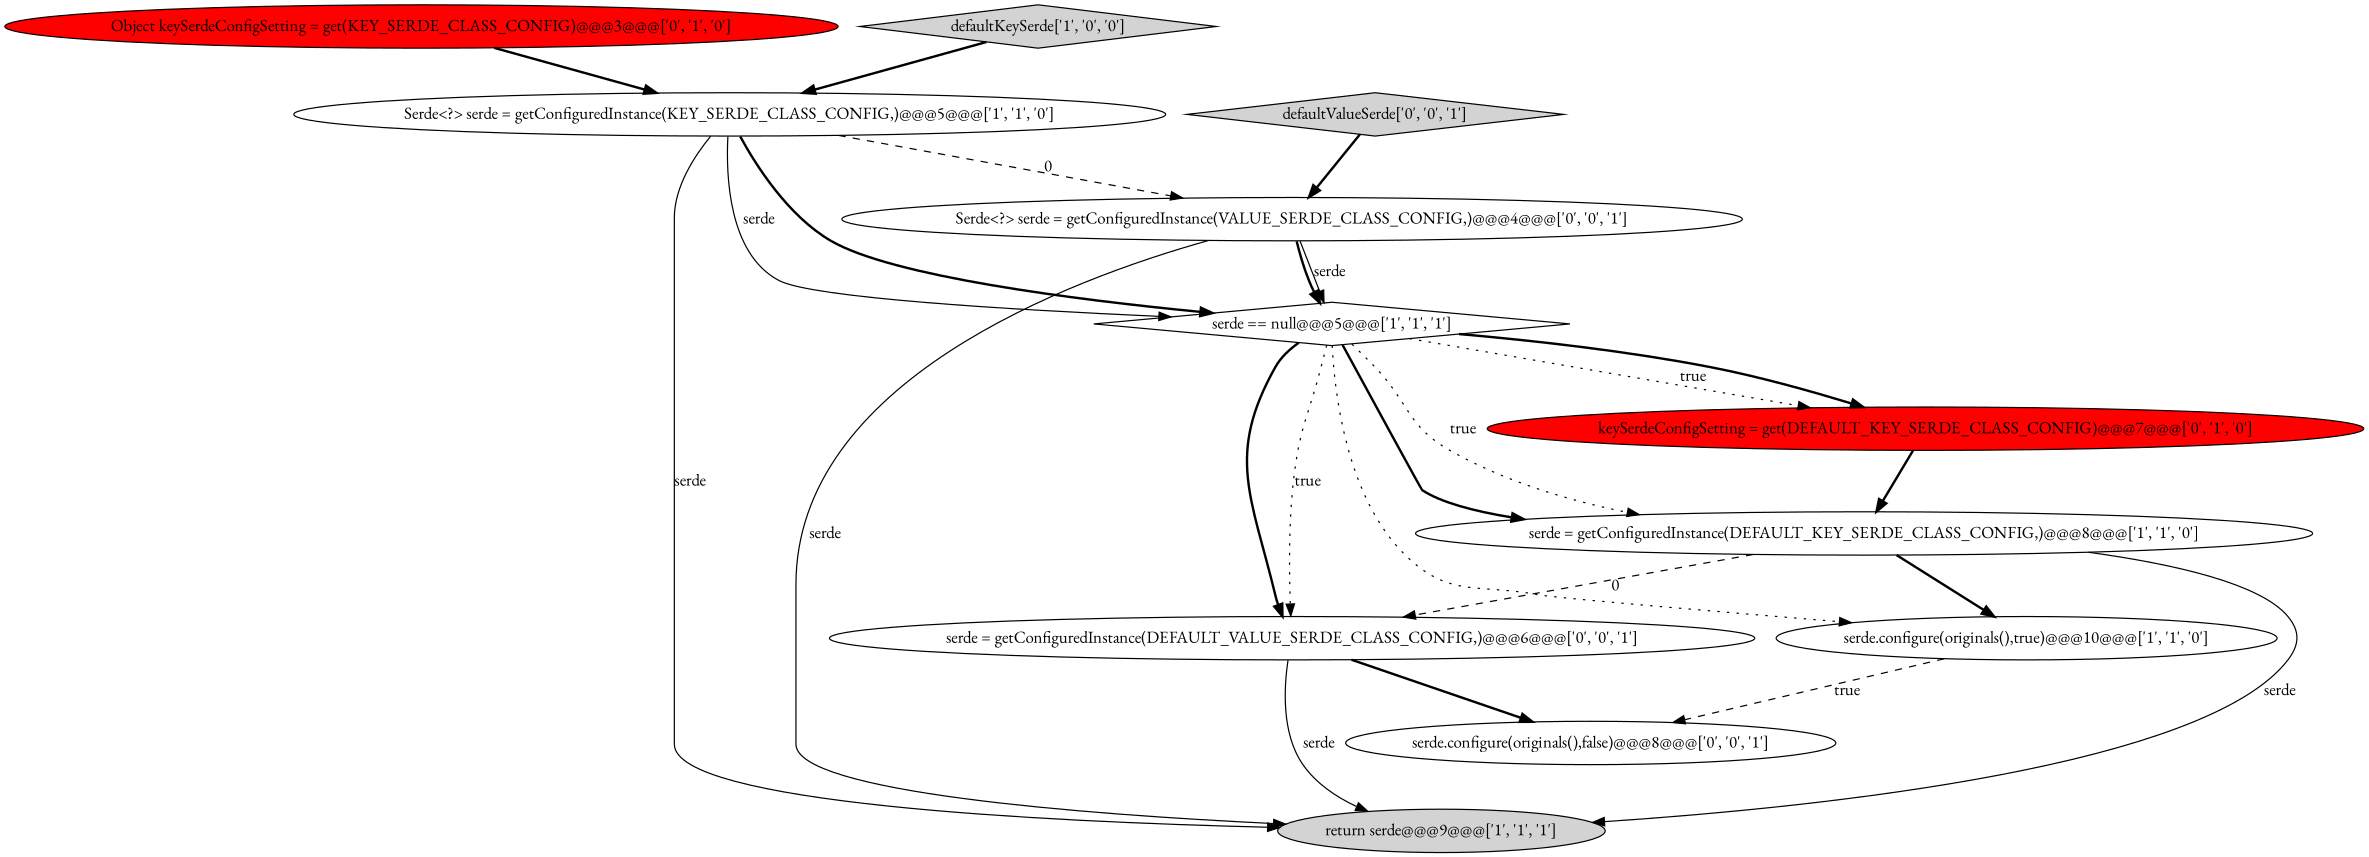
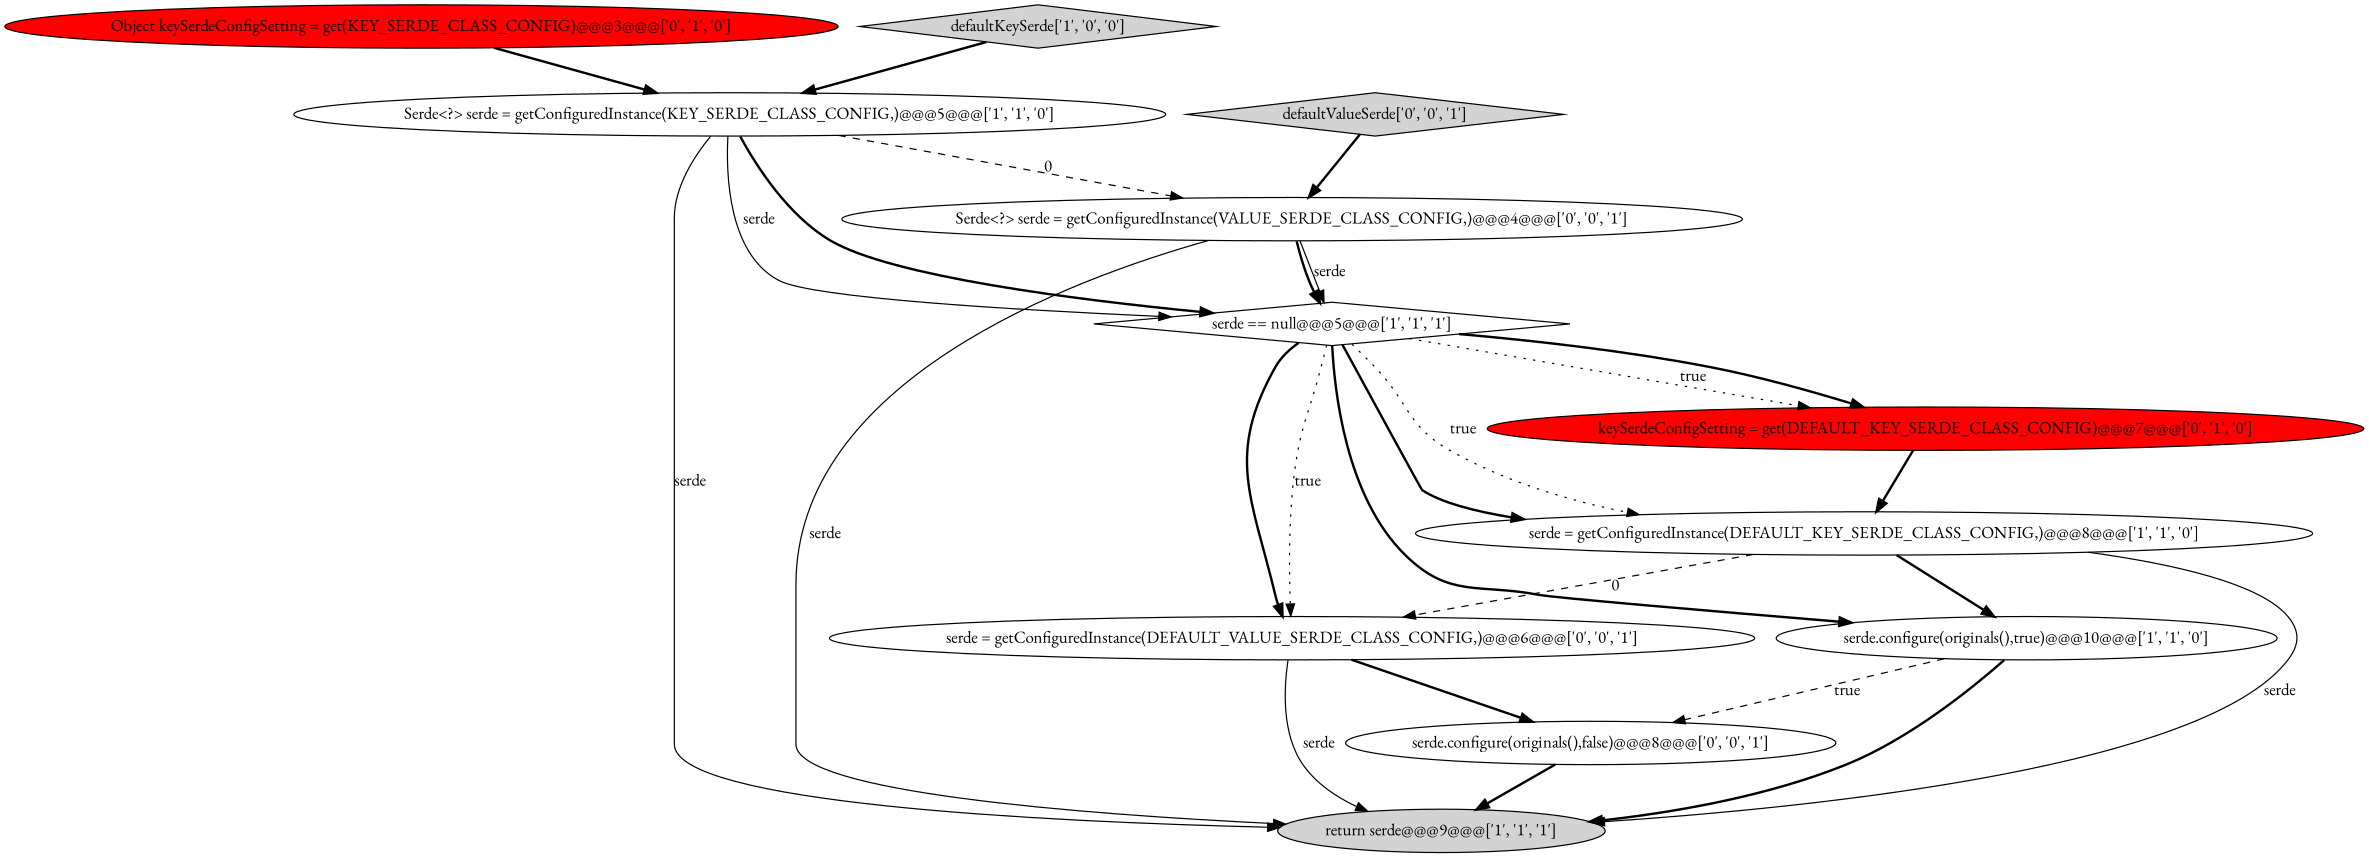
  digraph {
    fontname="EB Garamond"
    node [fillcolor=white fontname="EB Garamond" shape=ellipse style=filled]
    edge [fontname="EB Garamond" style=bold]
    n1 [label="serde.configure(originals(),true)@@@10@@@['1', '1', '0']"]
    n2 [fillcolor=lightgray label="return serde@@@9@@@['1', '1', '1']"]
    n3 [label="serde.configure(originals(),false)@@@8@@@['0', '0', '1']"]
    n4 [label="serde = getConfiguredInstance(DEFAULT_KEY_SERDE_CLASS_CONFIG,)@@@8@@@['1', '1', '0']"]
    n5 [label="serde = getConfiguredInstance(DEFAULT_VALUE_SERDE_CLASS_CONFIG,)@@@6@@@['0', '0', '1']"]
    n6 [fillcolor=red label="Object keySerdeConfigSetting = get(KEY_SERDE_CLASS_CONFIG)@@@3@@@['0', '1', '0']"]
    n7 [label="Serde<?> serde = getConfiguredInstance(KEY_SERDE_CLASS_CONFIG,)@@@5@@@['1', '1', '0']"]
    n8 [label="serde == null@@@5@@@['1', '1', '1']" shape=diamond]
    n9 [label="Serde<?> serde = getConfiguredInstance(VALUE_SERDE_CLASS_CONFIG,)@@@4@@@['0', '0', '1']"]
    n10 [fillcolor=red label="keySerdeConfigSetting = get(DEFAULT_KEY_SERDE_CLASS_CONFIG)@@@7@@@['0', '1', '0']"]
    n11 [fillcolor=lightgray label="defaultKeySerde['1', '0', '0']" shape=diamond]
    n12 [fillcolor=lightgray label="defaultValueSerde['0', '0', '1']" shape=diamond]
+   n1 -> n2
    n1 -> n3 [label=true style=dashed]
+   n3 -> n2
    n4 -> n1
    n4 -> n2 [label=serde style=solid]
    n4 -> n5 [label=0 style=dashed]
    n5 -> n2 [label=serde style=solid]
    n5 -> n3
    n6 -> n7
    n7 -> n2 [label=serde style=solid]
    n7 -> n8 [label=serde style=solid]
    n7 -> n8
    n7 -> n9 [label=0 style=dashed]
-   n8 -> n1 [style=dotted]
+   n8 -> n1
    n8 -> n4
    n8 -> n4 [label=true style=dotted]
    n8 -> n5
    n8 -> n5 [label=true style=dotted]
    n8 -> n10
    n8 -> n10 [label=true style=dotted]
    n9 -> n2 [label=serde style=solid]
    n9 -> n8
    n9 -> n8 [label=serde style=solid]
    n10 -> n4
    n11 -> n7
    n12 -> n9
  }
